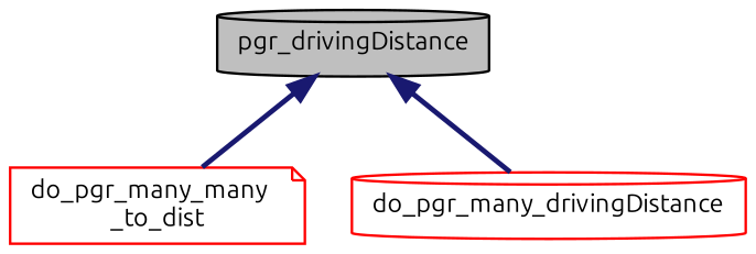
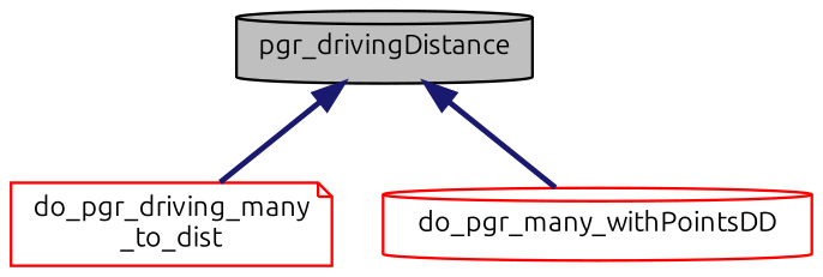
  digraph {
    fontname=Ubuntu
    rankdir=TB
    node [color=red fillcolor=white fontname=Ubuntu fontsize=10 shape=cylinder style=filled]
    edge [color=midnightblue dir=back fontname=Ubuntu fontsize=10 labelfontname=Helvetica labelfontsize=10 style=bold]
    n1 [color=black fillcolor=grey75 fontcolor=black height=0.2 label=pgr_drivingDistance width=0.4]
-   n2 [height=0.2 label="do_pgr_many_many\l_to_dist" shape=note width=0.4]
-   n3 [height=0.2 label=do_pgr_many_drivingDistance width=0.4]
+   n2 [height=0.2 label="do_pgr_driving_many\l_to_dist" shape=note width=0.4]
+   n3 [height=0.2 label=do_pgr_many_withPointsDD width=0.4]
    n1 -> n2
    n1 -> n3
  }
